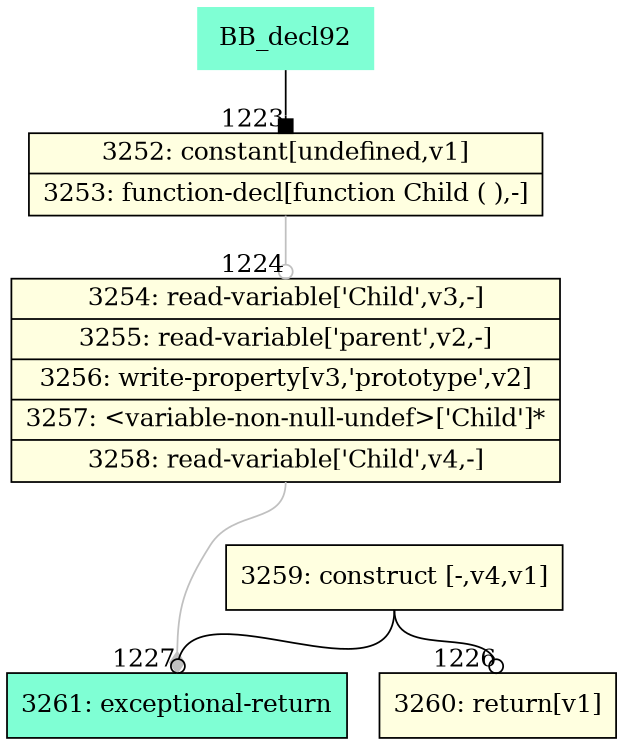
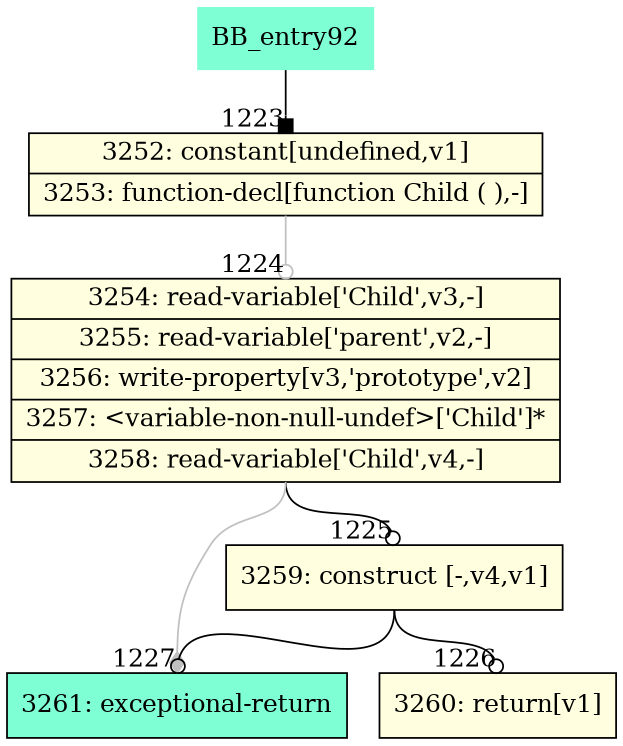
  digraph {
    rankdir=TD
    node [fillcolor=lightyellow shape=record style=filled]
    edge [arrowhead=odot headport=n tailport=s]
-   BB_entry92 [fillcolor=aquamarine shape=none label=BB_decl92]
+   BB_entry92 [fillcolor=aquamarine shape=none]
    n2 [label="{3252: constant[undefined,v1]|3253: function-decl[function Child ( ),-]}"]
    n3 [label="{3254: read-variable['Child',v3,-]|3255: read-variable['parent',v2,-]|3256: write-property[v3,'prototype',v2]|3257: \<variable-non-null-undef\>['Child']*|3258: read-variable['Child',v4,-]}"]
    n4 [label="{3259: construct [-,v4,v1]}"]
    n5 [fillcolor=aquamarine label="{3261: exceptional-return}"]
    n6 [label="{3260: return[v1]}"]
    BB_entry92 -> n2 [arrowhead=box headlabel="    1223"]
    n2 -> n3 [color=gray headlabel="      1224"]
+   n3 -> n4 [headlabel="      1225"]
    n3 -> n5 [arrowhead=diamond color=gray headlabel="      1227"]
    n4 -> n5 [color=black]
    n4 -> n6 [headlabel="      1226"]
  }
